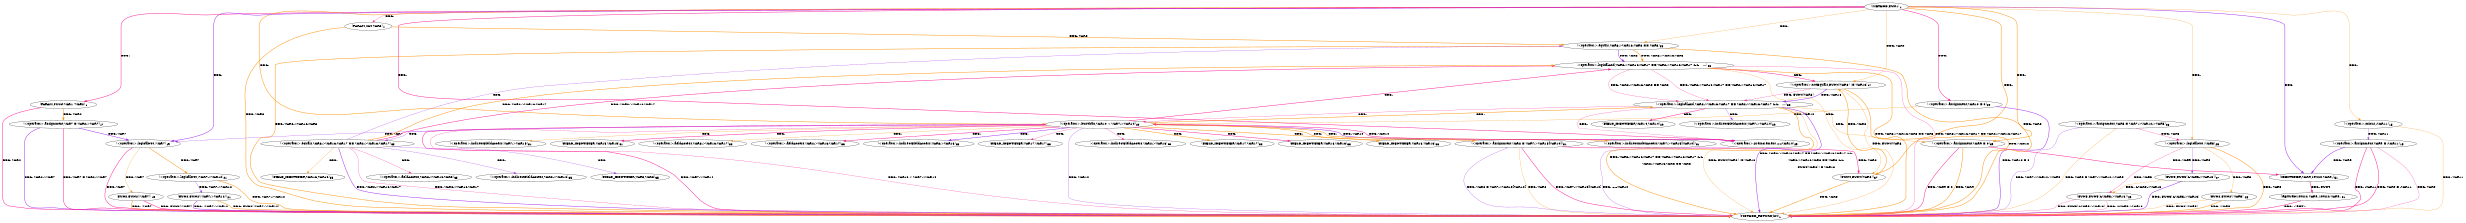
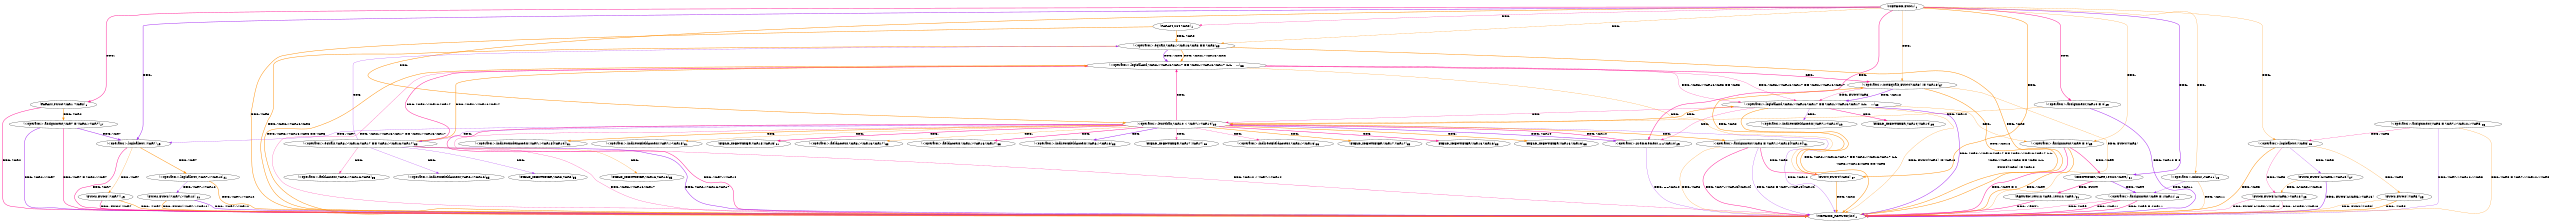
  digraph {
    edge [color=darkorange style=bold]
    n1 [label=<(METHOD,FUN1)<SUB>1</SUB>>]
    n2 [label=<(PARAM,struct VAR1 *VAR2)<SUB>1</SUB>>]
    n3 [label=<(PARAM,u64 VAR3)<SUB>1</SUB>>]
    n4 [label=<(&lt;operator&gt;.lessThan,VAR10 &lt; VAR7-&gt;VAR14)<SUB>29</SUB>>]
    n5 [label=<(&lt;operator&gt;.preIncrement,++VAR10)<SUB>29</SUB>>]
    n6 [label=<(IDENTIFIER,VAR9,return VAR9;)<SUB>51</SUB>>]
    n7 [label=<(&lt;operator&gt;.minus,-VAR11)<SUB>15</SUB>>]
    n8 [label=<(&lt;operator&gt;.logicalNot,!VAR7)<SUB>19</SUB>>]
    n9 [label=<(&lt;operator&gt;.logicalNot,!VAR5)<SUB>25</SUB>>]
    n10 [label=<(&lt;operator&gt;.assignment,VAR10 = 0)<SUB>29</SUB>>]
    n11 [label=<(&lt;operator&gt;.assignment,VAR9 = 0)<SUB>39</SUB>>]
    n12 [label=<(&lt;operator&gt;.notEquals,FUN4(VAR8) != VAR18)<SUB>37</SUB>>]
    n13 [label=<(&lt;operator&gt;.equals,VAR8-&gt;VAR16.VAR3 == VAR3)<SUB>35</SUB>>]
    n14 [label=<(FUN4,FUN4(VAR8))<SUB>37</SUB>>]
    n15 [label=<(METHOD_RETURN,int)<SUB>1</SUB>>]
    n16 [label=<(&lt;operator&gt;.assignment,VAR7 = VAR2-&gt;VAR7)<SUB>17</SUB>>]
    n17 [label=<(&lt;operator&gt;.assignment,VAR8 = VAR7-&gt;VAR15[VAR10])<SUB>31</SUB>>]
    n18 [label=<(&lt;operator&gt;.logicalAnd,VAR8-&gt;VAR16.VAR17 == VAR2-&gt;VAR16.VAR17 &amp;&amp;  		  ...)<SUB>33</SUB>>]
    n19 [label=<(&lt;operator&gt;.logicalAnd,VAR8-&gt;VAR16.VAR17 == VAR2-&gt;VAR16.VAR17 &amp;&amp;  		  ...)<SUB>33</SUB>>]
    n20 [label=<(&lt;operator&gt;.equals,VAR8-&gt;VAR16.VAR17 == VAR2-&gt;VAR16.VAR17)<SUB>33</SUB>>]
    n21 [label=<(&lt;operator&gt;.indirectIndexAccess,VAR7-&gt;VAR15[VAR10])<SUB>31</SUB>>]
    n22 [label=<(&lt;operator&gt;.indirectFieldAccess,VAR7-&gt;VAR15)<SUB>31</SUB>>]
    n23 [label=<(FIELD_IDENTIFIER,VAR15,VAR15)<SUB>31</SUB>>]
    n24 [label=<(&lt;operator&gt;.fieldAccess,VAR8-&gt;VAR16.VAR17)<SUB>33</SUB>>]
    n25 [label=<(&lt;operator&gt;.fieldAccess,VAR2-&gt;VAR16.VAR17)<SUB>33</SUB>>]
    n26 [label=<(&lt;operator&gt;.indirectFieldAccess,VAR8-&gt;VAR16)<SUB>33</SUB>>]
    n27 [label=<(FIELD_IDENTIFIER,VAR17,VAR17)<SUB>33</SUB>>]
    n28 [label=<(&lt;operator&gt;.indirectFieldAccess,VAR2-&gt;VAR16)<SUB>33</SUB>>]
    n29 [label=<(FIELD_IDENTIFIER,VAR17,VAR17)<SUB>33</SUB>>]
    n30 [label=<(FIELD_IDENTIFIER,VAR16,VAR16)<SUB>33</SUB>>]
    n31 [label=<(FIELD_IDENTIFIER,VAR16,VAR16)<SUB>33</SUB>>]
    n32 [label=<(RETURN,return VAR9;,return VAR9;)<SUB>51</SUB>>]
    n33 [label=<(&lt;operator&gt;.assignment,VAR9 = -VAR11)<SUB>15</SUB>>]
    n34 [label=<(FUN2,FUN2(!VAR7))<SUB>19</SUB>>]
    n35 [label=<(&lt;operator&gt;.logicalNot,!VAR7-&gt;VAR12)<SUB>21</SUB>>]
    n36 [label=<(FUN2,FUN2(!VAR5))<SUB>25</SUB>>]
    n37 [label=<(FUN3,FUN3(&amp;VAR5-&gt;VAR13))<SUB>27</SUB>>]
    n38 [label=<(FUN5,FUN5(&amp;VAR5-&gt;VAR13))<SUB>49</SUB>>]
    n39 [label=<(FUN2,FUN2(!VAR7-&gt;VAR12))<SUB>21</SUB>>]
    n40 [label=<(&lt;operator&gt;.assignment,VAR5 = VAR7-&gt;VAR12-&gt;VAR5)<SUB>23</SUB>>]
    n41 [label=<(&lt;operator&gt;.indirectFieldAccess,VAR7-&gt;VAR14)<SUB>29</SUB>>]
    n42 [label=<(FIELD_IDENTIFIER,VAR14,VAR14)<SUB>29</SUB>>]
    n43 [label=<(&lt;operator&gt;.fieldAccess,VAR8-&gt;VAR16.VAR3)<SUB>35</SUB>>]
    n44 [label=<(&lt;operator&gt;.indirectFieldAccess,VAR8-&gt;VAR16)<SUB>35</SUB>>]
    n45 [label=<(FIELD_IDENTIFIER,VAR3,VAR3)<SUB>35</SUB>>]
    n46 [label=<(FIELD_IDENTIFIER,VAR16,VAR16)<SUB>35</SUB>>]
    n1 -> n2 [color=deeppink label="DDG: "]
    n1 -> n3 [color=deeppink label="DDG: " style=solid]
    n1 -> n4 [label="DDG: "]
    n1 -> n5 [color=deeppink label="DDG: "]
    n1 -> n6 [color=purple label="DDG: "]
    n1 -> n7 [label="DDG: " style=solid]
    n1 -> n8 [color=purple label="DDG: "]
    n1 -> n9 [label="DDG: " style=solid]
    n1 -> n10 [color=deeppink label="DDG: "]
-   n1 -> n11 [label="DDG: "]
-   n1 -> n12 [label="DDG: VAR9" style=solid]
+   n1 -> n11 [label="DDG: " style=solid]
+   n1 -> n12 [label="DDG: " style=solid]
    n1 -> n13 [label="DDG: " style=solid]
    n1 -> n14 [label="DDG: "]
    n2 -> n15 [color=deeppink label="DDG: VAR2"]
    n2 -> n16 [label="DDG: VAR2"]
    n3 -> n13 [label="DDG: VAR3"]
    n3 -> n15 [label="DDG: VAR3"]
    n4 -> n5 [color=purple label="DDG: VAR10"]
    n4 -> n8 [color=purple label="DDG: VAR7" style=solid]
    n4 -> n15 [color=purple label="DDG: VAR10" style=solid]
    n4 -> n15 [color=deeppink label="DDG: VAR7-&gt;VAR14"]
    n4 -> n15 [color=deeppink label="DDG: VAR10 &lt; VAR7-&gt;VAR14" style=solid]
    n4 -> n17 [label="CDG: "]
    n4 -> n18 [label="CDG: "]
    n4 -> n19 [color=deeppink label="CDG: "]
    n4 -> n20 [color=purple label="CDG: " style=solid]
    n4 -> n21 [label="CDG: "]
    n4 -> n22 [label="CDG: " style=solid]
    n4 -> n23 [color=deeppink label="CDG: "]
    n4 -> n24 [label="CDG: " style=solid]
    n4 -> n25 [color=deeppink label="CDG: "]
    n4 -> n26 [color=purple label="CDG: "]
    n4 -> n27 [color=deeppink label="CDG: " style=solid]
    n4 -> n28 [color=deeppink label="CDG: " style=solid]
    n4 -> n29 [label="CDG: "]
    n4 -> n30 [color=deeppink label="CDG: "]
    n4 -> n31 [label="CDG: "]
    n5 -> n4 [color=deeppink label="DDG: VAR10"]
    n5 -> n15 [color=purple label="DDG: ++VAR10" style=solid]
    n6 -> n32 [color=deeppink label="DDG: FUN9"]
    n7 -> n15 [label="DDG: VAR11" style=solid]
    n7 -> n33 [color=purple label="DDG: VAR11" style=solid]
    n8 -> n15 [color=deeppink label="DDG: VAR7"]
    n8 -> n34 [label="DDG: VAR7" style=solid]
    n8 -> n35 [label="DDG: VAR7"]
    n9 -> n15 [label="DDG: VAR5"]
    n9 -> n36 [label="DDG: VAR5" style=solid]
    n9 -> n37 [color=purple label="DDG: VAR5" style=solid]
    n9 -> n38 [color=deeppink label="DDG: VAR5" style=solid]
    n10 -> n4 [label="DDG: VAR10" style=solid]
    n10 -> n15 [color=purple label="DDG: VAR10 = 0"]
    n11 -> n6 [color=deeppink label="DDG: VAR9"]
    n11 -> n15 [label="DDG: VAR9"]
    n11 -> n15 [color=deeppink label="DDG: VAR9 = 0"]
    n12 -> n15 [label="DDG: FUN4(VAR8)" style=solid]
    n12 -> n15 [label="DDG: VAR18"]
    n12 -> n18 [color=deeppink label="DDG: FUN4(VAR8)" style=solid]
    n12 -> n18 [color=purple label="DDG: VAR18"]
    n13 -> n15 [label="DDG: VAR8-&gt;VAR16.VAR3"]
    n13 -> n15 [label="DDG: VAR3"]
    n13 -> n19 [label="DDG: VAR8-&gt;VAR16.VAR3"]
    n13 -> n19 [color=purple label="DDG: VAR3"]
    n14 -> n12 [label="DDG: VAR8"]
    n14 -> n15 [label="DDG: VAR8"]
    n16 -> n8 [color=purple label="DDG: VAR7"]
    n16 -> n15 [color=purple label="DDG: VAR2-&gt;VAR7"]
    n16 -> n15 [color=deeppink label="DDG: VAR7 = VAR2-&gt;VAR7"]
    n17 -> n14 [color=deeppink label="DDG: VAR8"]
    n17 -> n15 [label="DDG: VAR8" style=solid]
    n17 -> n15 [color=deeppink label="DDG: VAR7-&gt;VAR15[VAR10]"]
    n17 -> n15 [color=purple label="DDG: VAR8 = VAR7-&gt;VAR15[VAR10]" style=solid]
    n18 -> n4 [color=deeppink label="CDG: " style=solid]
    n18 -> n5 [color=deeppink label="CDG: " style=solid]
    n18 -> n11 [label="CDG: " style=solid]
    n18 -> n15 [label="DDG: VAR8-&gt;VAR16.VAR17 == VAR2-&gt;VAR16.VAR17 &amp;&amp;\n\n		    VAR8-&gt;VAR16.VAR3 == VAR3"]
    n18 -> n15 [label="DDG: FUN4(VAR8) != VAR18" style=solid]
    n18 -> n15 [color=purple label="DDG: VAR8-&gt;VAR16.VAR17 == VAR2-&gt;VAR16.VAR17 &amp;&amp;\n\n		    VAR8-&gt;VAR16.VAR3 == VAR3 &amp;&amp;\n\n		    FUN4(VAR8) != VAR18"]
    n18 -> n41 [color=purple label="CDG: " style=solid]
    n18 -> n42 [color=deeppink label="CDG: "]
    n19 -> n12 [color=deeppink label="CDG: "]
    n19 -> n14 [label="CDG: " style=solid]
    n19 -> n15 [color=deeppink label="DDG: VAR8-&gt;VAR16.VAR17 == VAR2-&gt;VAR16.VAR17" style=solid]
    n19 -> n15 [label="DDG: VAR8-&gt;VAR16.VAR3 == VAR3"]
    n19 -> n18 [color=deeppink label="DDG: VAR8-&gt;VAR16.VAR17 == VAR2-&gt;VAR16.VAR17" style=solid]
    n19 -> n18 [color=deeppink label="DDG: VAR8-&gt;VAR16.VAR3 == VAR3" style=solid]
    n20 -> n13 [color=purple label="CDG: " style=solid]
    n20 -> n15 [color=deeppink label="DDG: VAR8-&gt;VAR16.VAR17" style=solid]
    n20 -> n15 [color=purple label="DDG: VAR2-&gt;VAR16.VAR17"]
    n20 -> n19 [color=deeppink label="DDG: VAR8-&gt;VAR16.VAR17"]
    n20 -> n19 [label="DDG: VAR2-&gt;VAR16.VAR17"]
    n20 -> n43 [color=deeppink label="CDG: " style=solid]
    n20 -> n44 [color=purple label="CDG: " style=solid]
    n20 -> n45 [color=purple label="CDG: " style=solid]
    n20 -> n46 [label="CDG: " style=solid]
    n32 -> n15 [color=deeppink label="DDG: &lt;RET&gt;"]
-   n33 -> n6 [color=purple label="DDG: VAR9"]
+   n6 -> n33 [color=purple label="DDG: VAR9"]
    n33 -> n15 [color=deeppink label="DDG: VAR9" style=solid]
    n33 -> n15 [color=deeppink label="DDG: -VAR11"]
    n33 -> n15 [color=deeppink label="DDG: VAR9 = -VAR11"]
    n34 -> n15 [label="DDG: !VAR7"]
    n34 -> n15 [color=deeppink label="DDG: FUN2(!VAR7)"]
    n35 -> n15 [label="DDG: VAR7-&gt;VAR12"]
    n35 -> n39 [color=purple label="DDG: VAR7-&gt;VAR12" style=solid]
    n36 -> n15 [label="DDG: !VAR5"]
    n36 -> n15 [label="DDG: FUN2(!VAR5)" style=solid]
    n37 -> n15 [color=purple label="DDG: FUN3(&amp;VAR5-&gt;VAR13)"]
    n37 -> n38 [label="DDG: &amp;VAR5-&gt;VAR13" style=solid]
    n38 -> n15 [color=deeppink label="DDG: &amp;VAR5-&gt;VAR13" style=solid]
    n38 -> n15 [color=deeppink label="DDG: FUN5(&amp;VAR5-&gt;VAR13)" style=solid]
    n39 -> n15 [color=purple label="DDG: !VAR7-&gt;VAR12"]
    n39 -> n15 [label="DDG: FUN2(!VAR7-&gt;VAR12)"]
    n40 -> n9 [color=deeppink label="DDG: VAR5" style=solid]
    n40 -> n15 [color=purple label="DDG: VAR7-&gt;VAR12-&gt;VAR5" style=solid]
    n40 -> n15 [label="DDG: VAR5 = VAR7-&gt;VAR12-&gt;VAR5" style=solid]
  }
